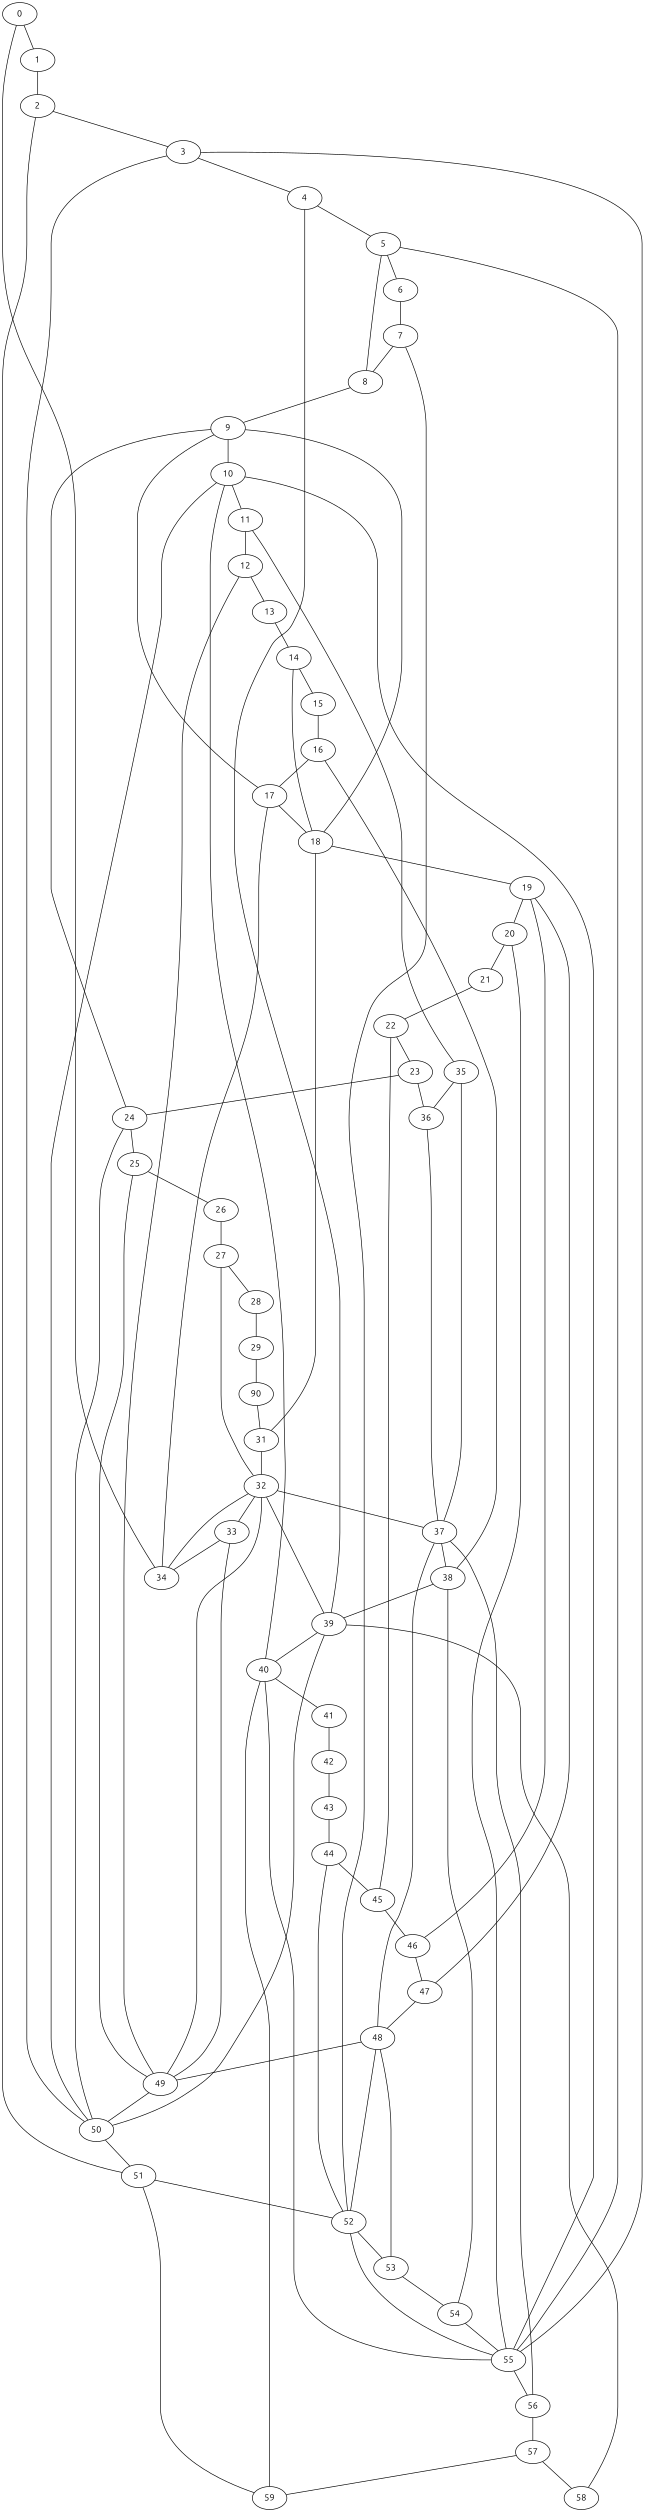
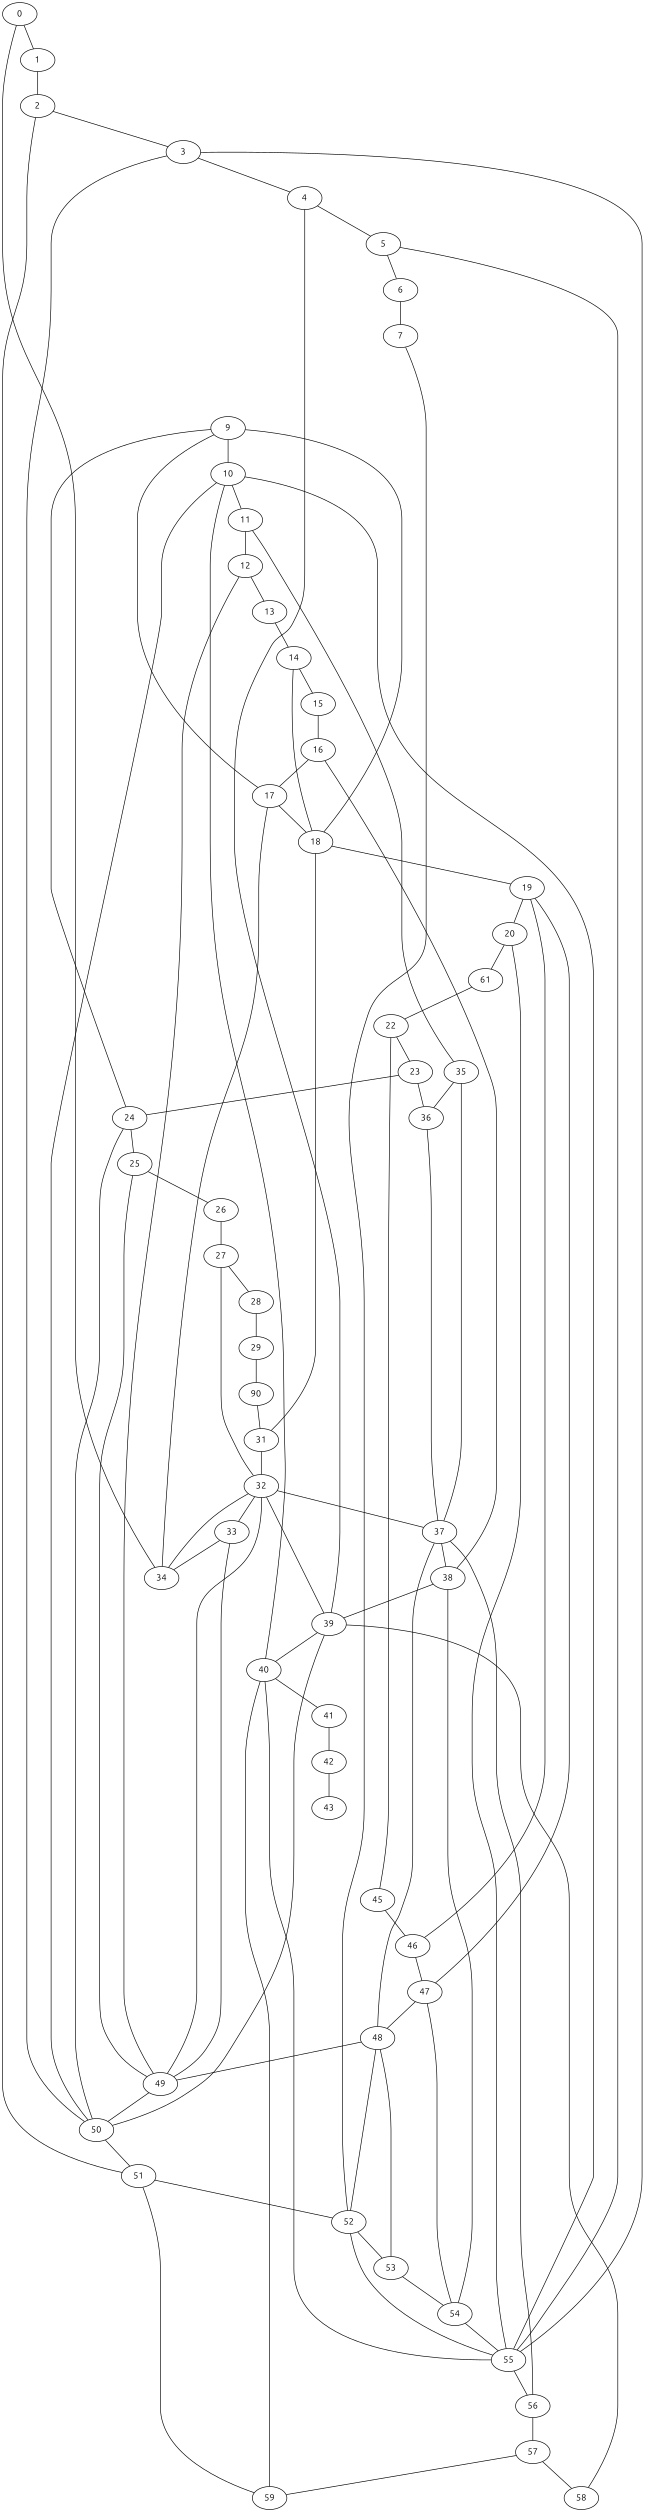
  graph {
    fontname=Ubuntu
    node [fontname=Ubuntu]
    edge [fontname=Ubuntu]
    0
    1
    34
    2
    3
    51
    35
    36
    37
    4
    55
    50
    52
    59
    5
    39
    56
    53
    6
-   8
    40
    58
    57
    7
    9
    41
    10
    18
    17
    24
    54
    11
    19
    31
    25
    12
    20
    46
    47
    32
    49
    26
    13
    14
    38
    48
    15
    16
-   21
+   21 [label=61]
    33
    22
    23
    45
    27
    28
    29
    n57 [label=90]
    42
    43
-   44
    0 -- 1
    0 -- 34
    1 -- 2
    2 -- 3
    2 -- 51
    3 -- 4
    3 -- 55
    3 -- 50
    51 -- 52
    51 -- 59
    35 -- 36
    35 -- 37
    36 -- 37
    37 -- 56
    37 -- 38
    37 -- 48
    4 -- 5
    4 -- 39
    55 -- 56
    50 -- 51
    52 -- 55
    52 -- 53
    5 -- 55
    5 -- 6
-   5 -- 8
    39 -- 50
    39 -- 40
    39 -- 58
    56 -- 57
    53 -- 54
    6 -- 7
-   8 -- 9
    40 -- 55
    40 -- 59
    40 -- 41
    57 -- 59
    57 -- 58
    7 -- 52
-   7 -- 8
    9 -- 10
    9 -- 18
    9 -- 17
    9 -- 24
    41 -- 42
    10 -- 55
    10 -- 50
    10 -- 40
    10 -- 11
    18 -- 19
    18 -- 31
    17 -- 34
    17 -- 18
    24 -- 50
    24 -- 25
    54 -- 55
    11 -- 35
    11 -- 12
    19 -- 20
    19 -- 46
    19 -- 47
    31 -- 32
    25 -- 49
    25 -- 26
    12 -- 49
    12 -- 13
    20 -- 55
    20 -- 21
    46 -- 47
+   47 -- 54
    47 -- 48
    32 -- 34
    32 -- 37
    32 -- 39
    32 -- 49
    32 -- 33
    49 -- 50
    26 -- 27
    13 -- 14
    14 -- 18
    14 -- 15
    38 -- 39
    38 -- 54
    48 -- 52
    48 -- 53
    48 -- 49
    15 -- 16
    16 -- 17
    16 -- 38
    21 -- 22
    33 -- 34
    33 -- 49
    22 -- 23
    22 -- 45
    23 -- 36
    23 -- 24
    45 -- 46
    27 -- 32
    27 -- 28
    28 -- 29
    29 -- n57
    n57 -- 31
    42 -- 43
-   43 -- 44
-   44 -- 52
-   44 -- 45
  }
